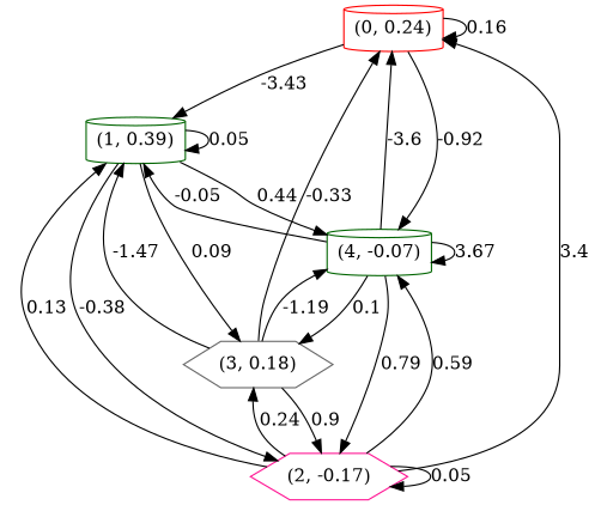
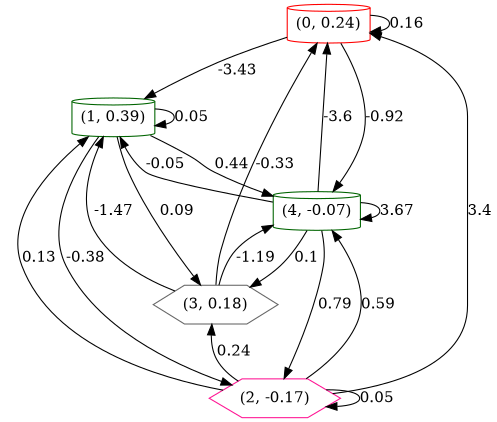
  digraph {
    node [color=darkgreen shape=cylinder]
    n1 [color=red label="(0, 0.24)"]
    n2 [label="(1, 0.39)"]
    n3 [label="(4, -0.07)"]
    n4 [color=deeppink label="(2, -0.17)" shape=hexagon]
    n5 [color=gray40 label="(3, 0.18)" shape=hexagon]
    n1 -> n1 [label=0.16]
    n1 -> n2 [label=-3.43]
    n1 -> n3 [label=-0.92]
    n2 -> n2 [label=0.05]
    n2 -> n3 [label=0.44]
    n2 -> n4 [label=-0.38]
    n2 -> n5 [label=0.09]
    n3 -> n1 [label=-3.6]
    n3 -> n2 [label=-0.05]
    n3 -> n3 [label=3.67]
    n3 -> n4 [label=0.79]
    n3 -> n5 [label=0.1]
    n4 -> n1 [label=3.4]
    n4 -> n2 [label=0.13]
    n4 -> n3 [label=0.59]
    n4 -> n4 [label=0.05]
    n4 -> n5 [label=0.24]
    n5 -> n1 [label=-0.33]
    n5 -> n2 [label=-1.47]
    n5 -> n3 [label=-1.19]
-   n5 -> n4 [label=0.9]
  }
